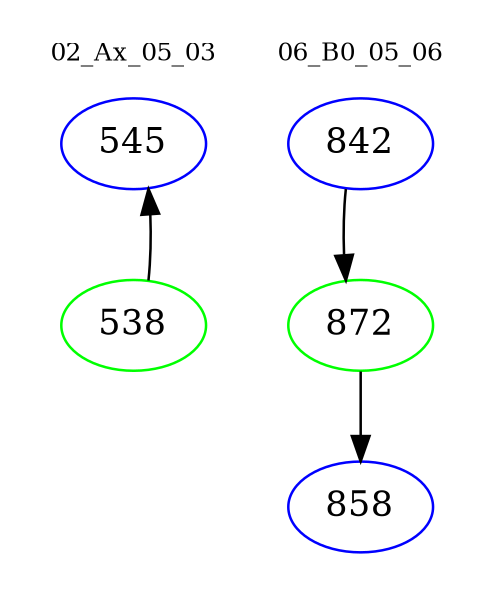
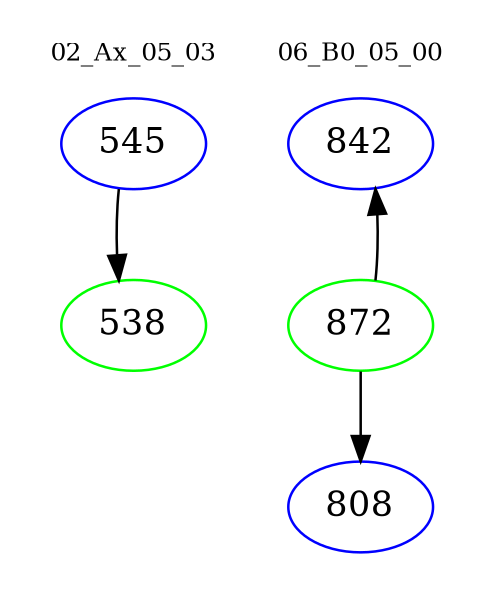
  digraph {
    node [color=blue]
    edge [color=black]
    n1 [label=545]
    n2 [color=green label=538]
    n3 [label=842]
-   n4 [label=858]
+   n4 [label=808]
    n5 [color=green label=872]
    subgraph cluster_1 {
      color=white
      fontsize=10
      label="02_Ax_05_03"
      n1
      n2
    }
    subgraph cluster_2 {
      color=white
      fontsize=10
-     label="06_B0_05_06"
+     label="06_B0_05_00"
      n3
      n4
      n5
    }
-   n2 -> n1
-   n3 -> n5
+   n1 -> n2
+   n5 -> n3
    n5 -> n4
  }
